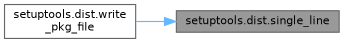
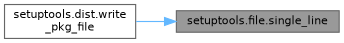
  digraph {
    rankdir=RL
    fontname="DejaVu Sans"
    node [fontname="DejaVu Sans" fontsize=10 shape=box style=filled]
-   n1 [color=gray40 fillcolor=grey60 fontcolor=black height=0.2 label="setuptools.dist.single_line" width=0.4]
+   n1 [color=gray40 fillcolor=grey60 fontcolor=black height=0.2 label="setuptools.file.single_line" width=0.4]
    n2 [color=grey40 fillcolor=white height=0.2 label="setuptools.dist.write\l_pkg_file" width=0.4]
    n1 -> n2 [color=steelblue1 dir=back fontname="DejaVu Sans" fontsize=10 labelfontname=Helvetica labelfontsize=10 style=solid]
  }
